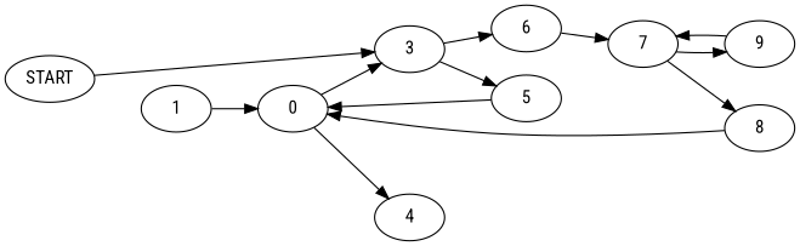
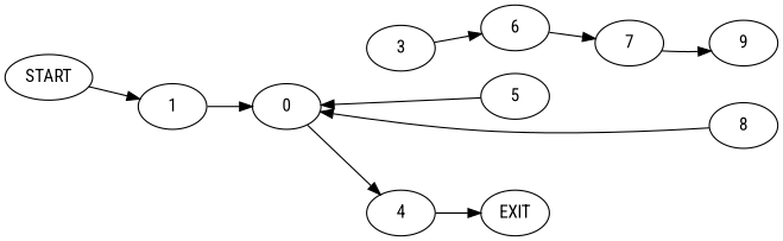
  digraph {
    fontname="Roboto Condensed"
    rankdir=LR
    node [fontname="Roboto Condensed"]
    edge [fontname="Roboto Condensed"]
    n1 [label=START]
    1
    n3 [label=0]
+   n4 [label=EXIT]
    3
    4
    5
    6
    7
    8
    9
-   n1 -> 3
+   n1 -> 1
    1 -> n3
-   n3 -> 3
    n3 -> 4
-   3 -> 5
    3 -> 6
+   4 -> n4
    5 -> n3
    6 -> 7
-   7 -> 8
    7 -> 9
    8 -> n3
-   9 -> 7
  }
